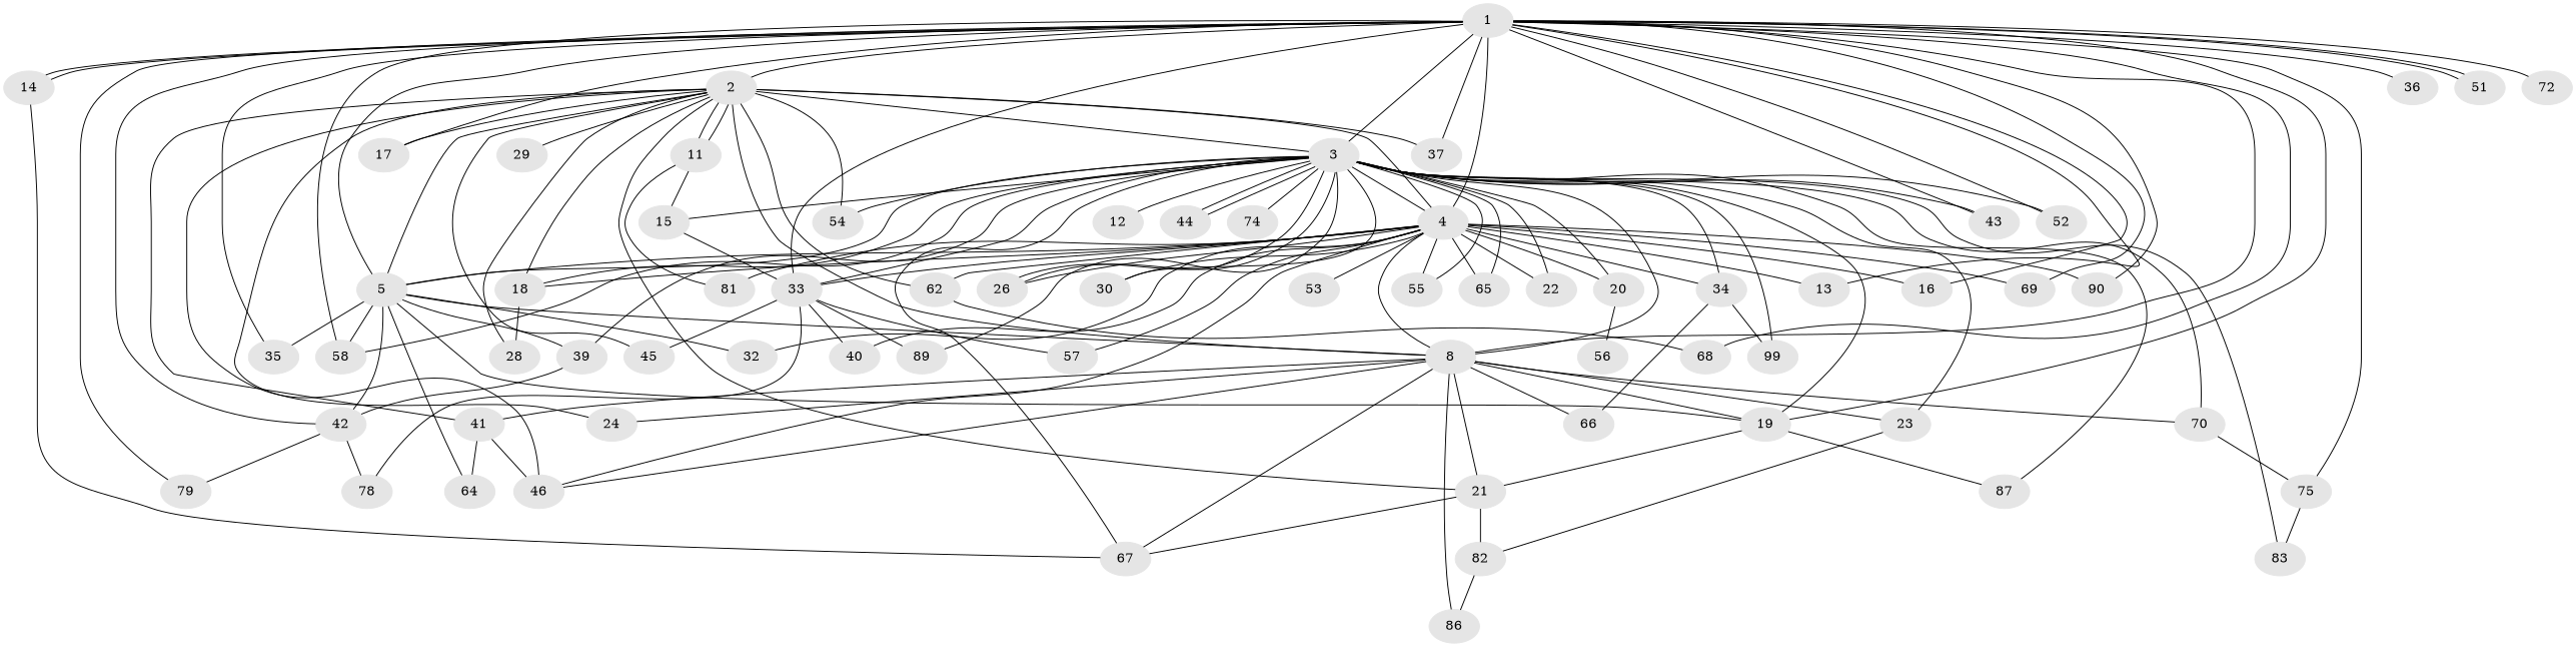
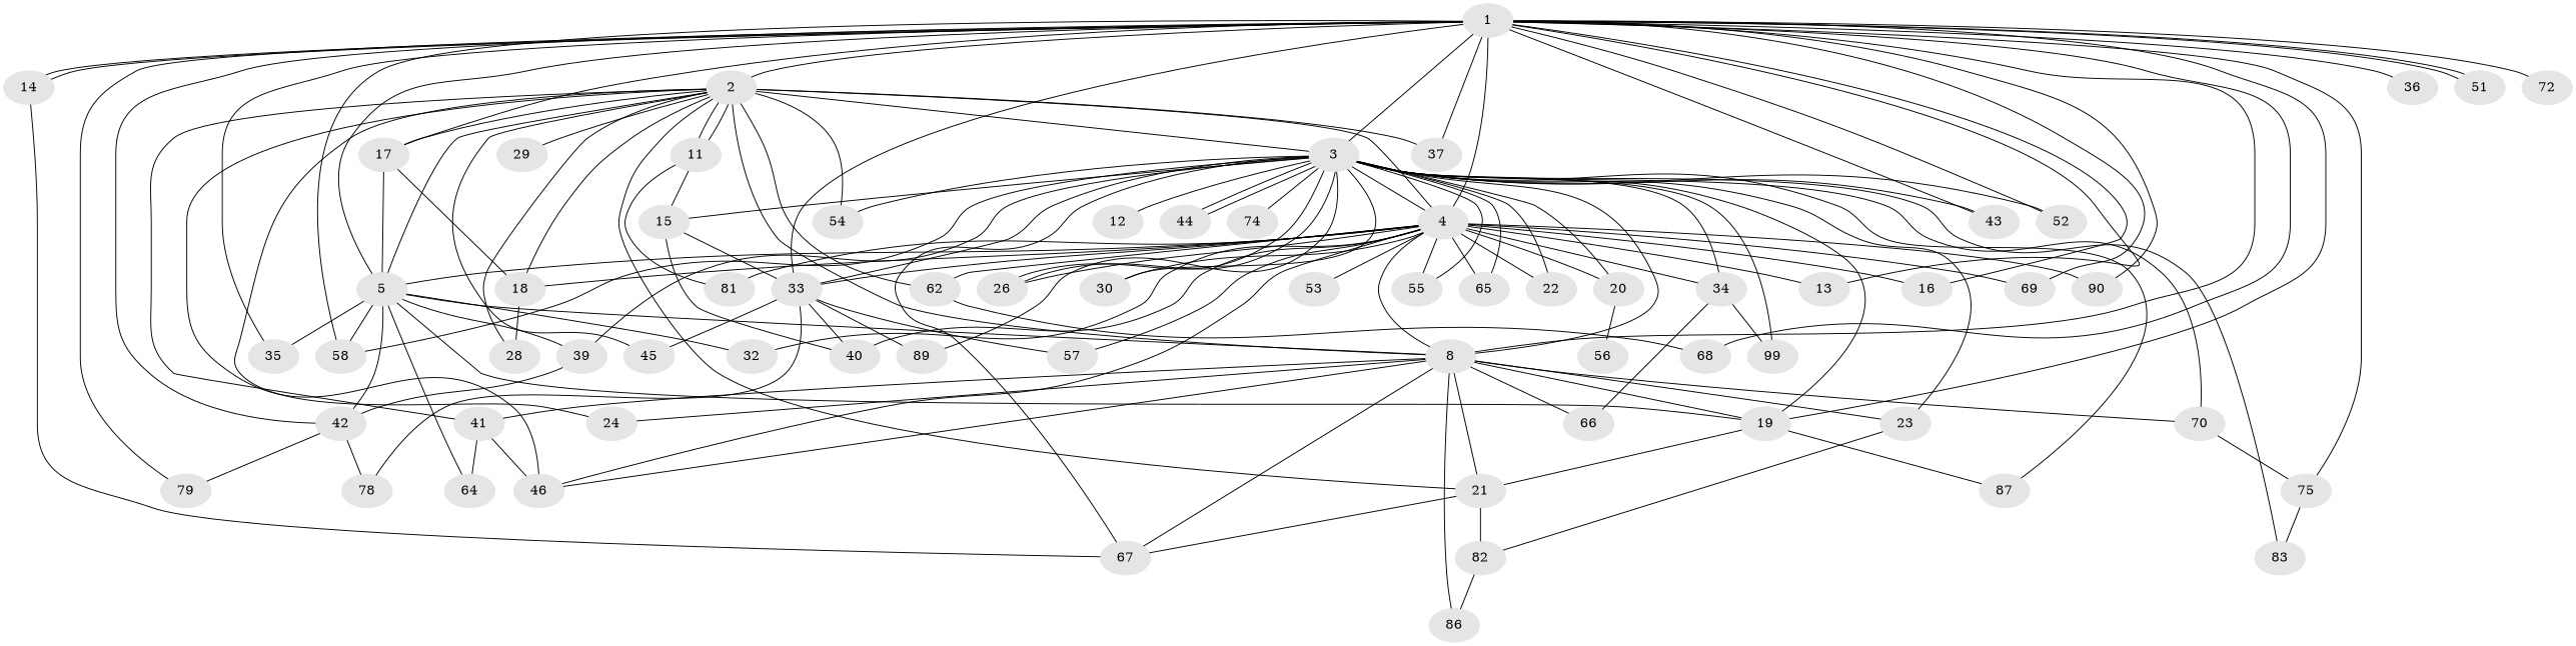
  graph {
    node [color=gray90 style=filled]
    1 [super="+9"]
    2 [super="+6"]
    3 [super="+7"]
    4 [super="+10"]
    5 [super="+48"]
    8 [super="+25"]
    13
    14 [super="+71"]
    16
    17 [super="+73"]
    19 [super="+77"]
    33 [super="+38"]
    35
    36
    37
    42 [super="+49"]
    43
    51
    52
    58 [super="+88"]
    68
    69
    72
    75
    79
    90
    11
    18 [super="+67"]
    21 [super="+31"]
    24
    28
    29 [super="+50"]
    41 [super="+47"]
    45
    46 [super="+84"]
    54
    62
    15 [super="+76"]
    12
    20 [super="+27"]
    22
    23 [super="+63"]
    26 [super="+80"]
    30
    34
    39
    44
    55
    n49 [label=99]
    n50 [label=67 super="+61"]
    65
    70
    74
    83
    87
    89
    32
    40 [super="+85"]
    53
    57
    81
    64
    66
    86
    78
    82
    56
    1 -- 2 [weight=4]
    1 -- 3 [weight=4]
    1 -- 4 [weight=4]
    1 -- 5 [weight=2]
    1 -- 8 [weight=2]
    1 -- 13
    1 -- 14
    1 -- 14
    1 -- 16
    1 -- 17 [weight=2]
    1 -- 19
    1 -- 33
    1 -- 35
    1 -- 36 [weight=2]
    1 -- 37
    1 -- 42
    1 -- 43
    1 -- 51
    1 -- 51
    1 -- 52
    1 -- 58
    1 -- 68
    1 -- 69
    1 -- 72 [weight=2]
    1 -- 75
    1 -- 79
    1 -- 90
    2 -- 3 [weight=4]
    2 -- 4 [weight=4]
    2 -- 5 [weight=2]
    2 -- 8 [weight=2]
    2 -- 17
    2 -- 37
    2 -- 11
    2 -- 11
    2 -- 18
    2 -- 21
    2 -- 24
    2 -- 28
    2 -- 29 [weight=3]
    2 -- 41
    2 -- 45
    2 -- 46
    2 -- 54
    2 -- 62
    3 -- 4 [weight=4]
-   3 -- 5 [weight=2]
+   17 -- 5 [weight=2]
    3 -- 8 [weight=3]
    3 -- 19
    3 -- 33
    3 -- 43
    3 -- 52
    3 -- 58
-   3 -- 18
+   17 -- 18
    3 -- 54
    3 -- 15
    3 -- 12 [weight=2]
    3 -- 20 [weight=2]
    3 -- 22
    3 -- 23 [weight=2]
    3 -- 26
    3 -- 26
    3 -- 30
    3 -- 34
    3 -- 39
    3 -- 44
    3 -- 44
    3 -- 55
    3 -- n49
    3 -- n50
    3 -- 65
    3 -- 70
    3 -- 74 [weight=2]
    3 -- 83
    3 -- 87
    3 -- 89
    4 -- 5 [weight=2]
    4 -- 8 [weight=2]
    4 -- 13
    4 -- 16
    4 -- 33
    4 -- 69
    4 -- 90
    4 -- 18
    4 -- 46
    4 -- 62
    4 -- 20
    4 -- 22
    4 -- 26
    4 -- 30
    4 -- 34
    4 -- 55
    4 -- 65
    4 -- 32
    4 -- 40
    4 -- 53
    4 -- 57
    4 -- 81
    5 -- 8
    5 -- 19
    5 -- 35
    5 -- 42
    5 -- 58
    5 -- 39
    5 -- 32
    5 -- 64
    8 -- 19
    8 -- 21
    8 -- 24
    8 -- 41
    8 -- 46
    8 -- 23
    8 -- n50
    8 -- 70
    8 -- 66
    8 -- 86
    14 -- n50
    19 -- 21
    19 -- 87
    33 -- 45
    33 -- 89
    33 -- 40
    33 -- 57
    33 -- 78
    42 -- 79
    42 -- 78
    75 -- 83
    11 -- 15
    11 -- 81
    18 -- 28
    21 -- n50
    21 -- 82
    41 -- 46
    41 -- 64
    62 -- 68
    15 -- 33
+   15 -- 40
    20 -- 56
    23 -- 82
    34 -- n49
    34 -- 66
    39 -- 42
    70 -- 75
    82 -- 86
  }
